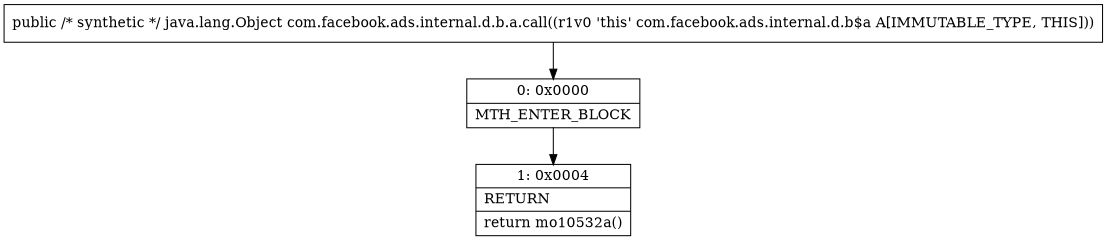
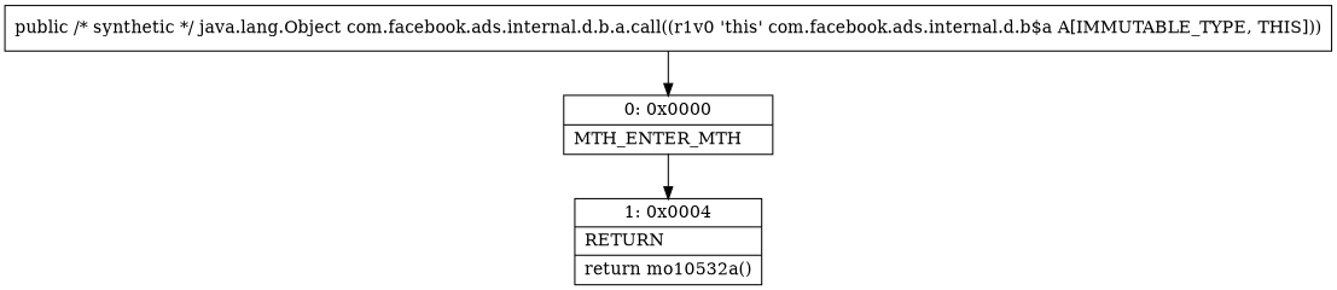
  digraph {
    node [shape=record]
-   n1 [label="{0\:\ 0x0000|MTH_ENTER_BLOCK\l}"]
+   n1 [label="{0\:\ 0x0000|MTH_ENTER_MTH\l}"]
    n2 [label="{1\:\ 0x0004|RETURN\l|return mo10532a()\l}"]
    n3 [label="{public \/* synthetic *\/ java.lang.Object com.facebook.ads.internal.d.b.a.call((r1v0 'this' com.facebook.ads.internal.d.b$a A[IMMUTABLE_TYPE, THIS])) }"]
    n1 -> n2
    n3 -> n1
  }
